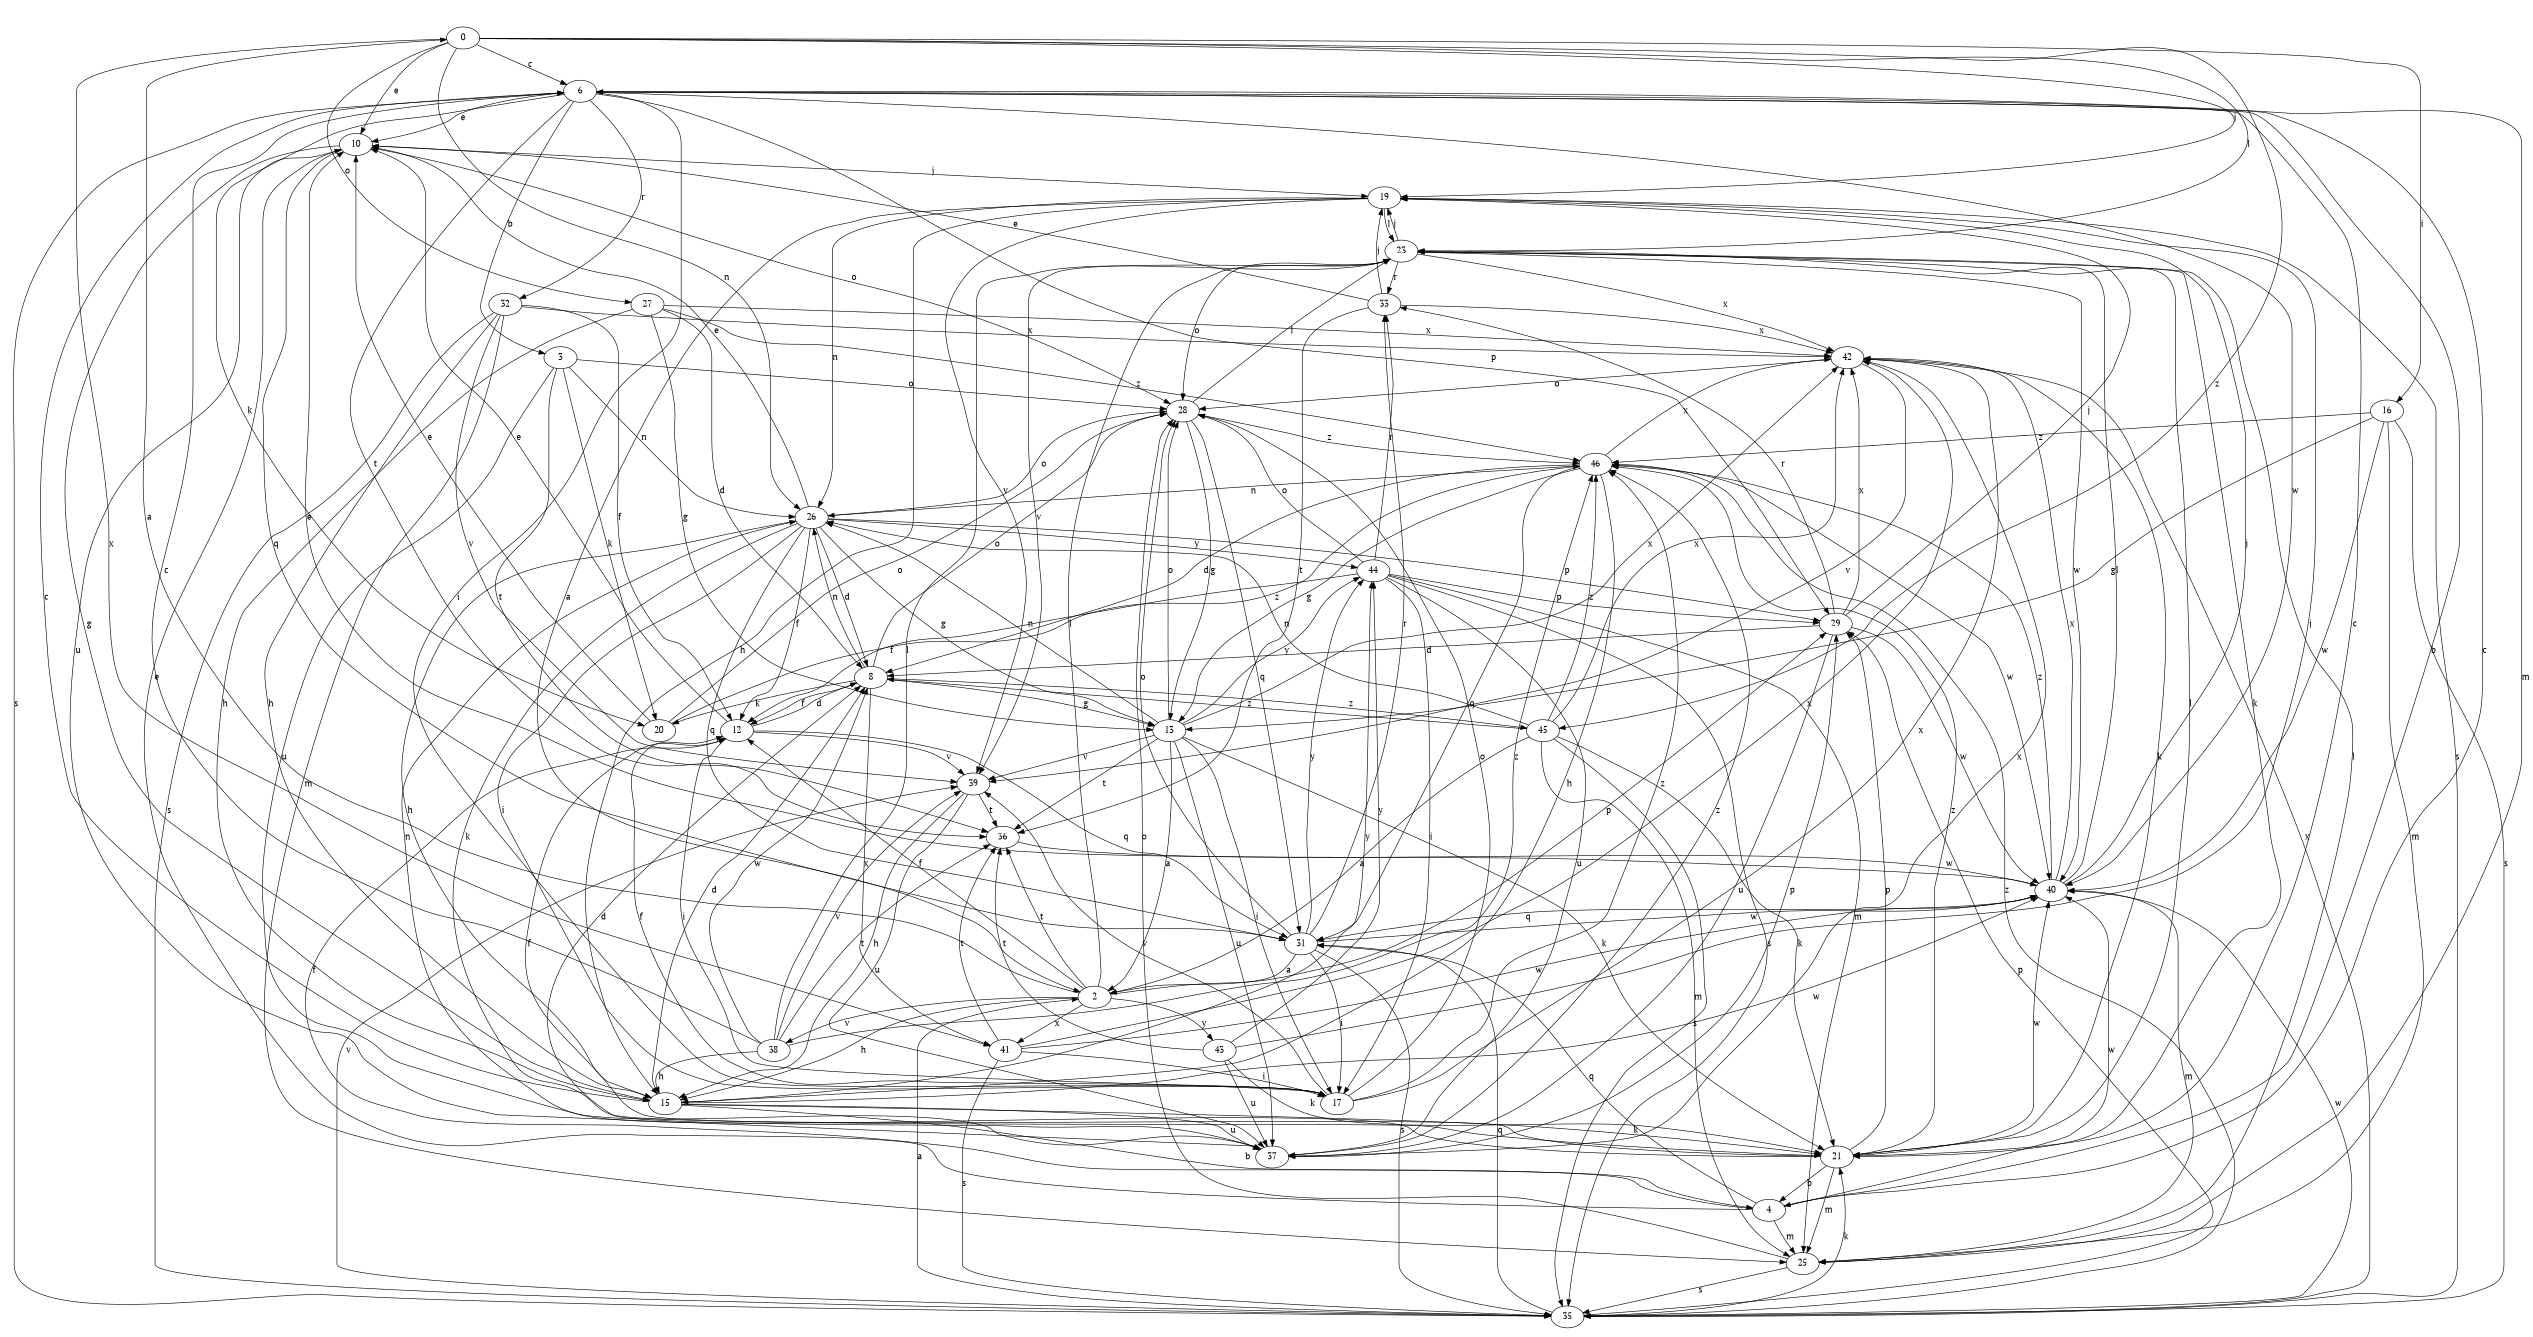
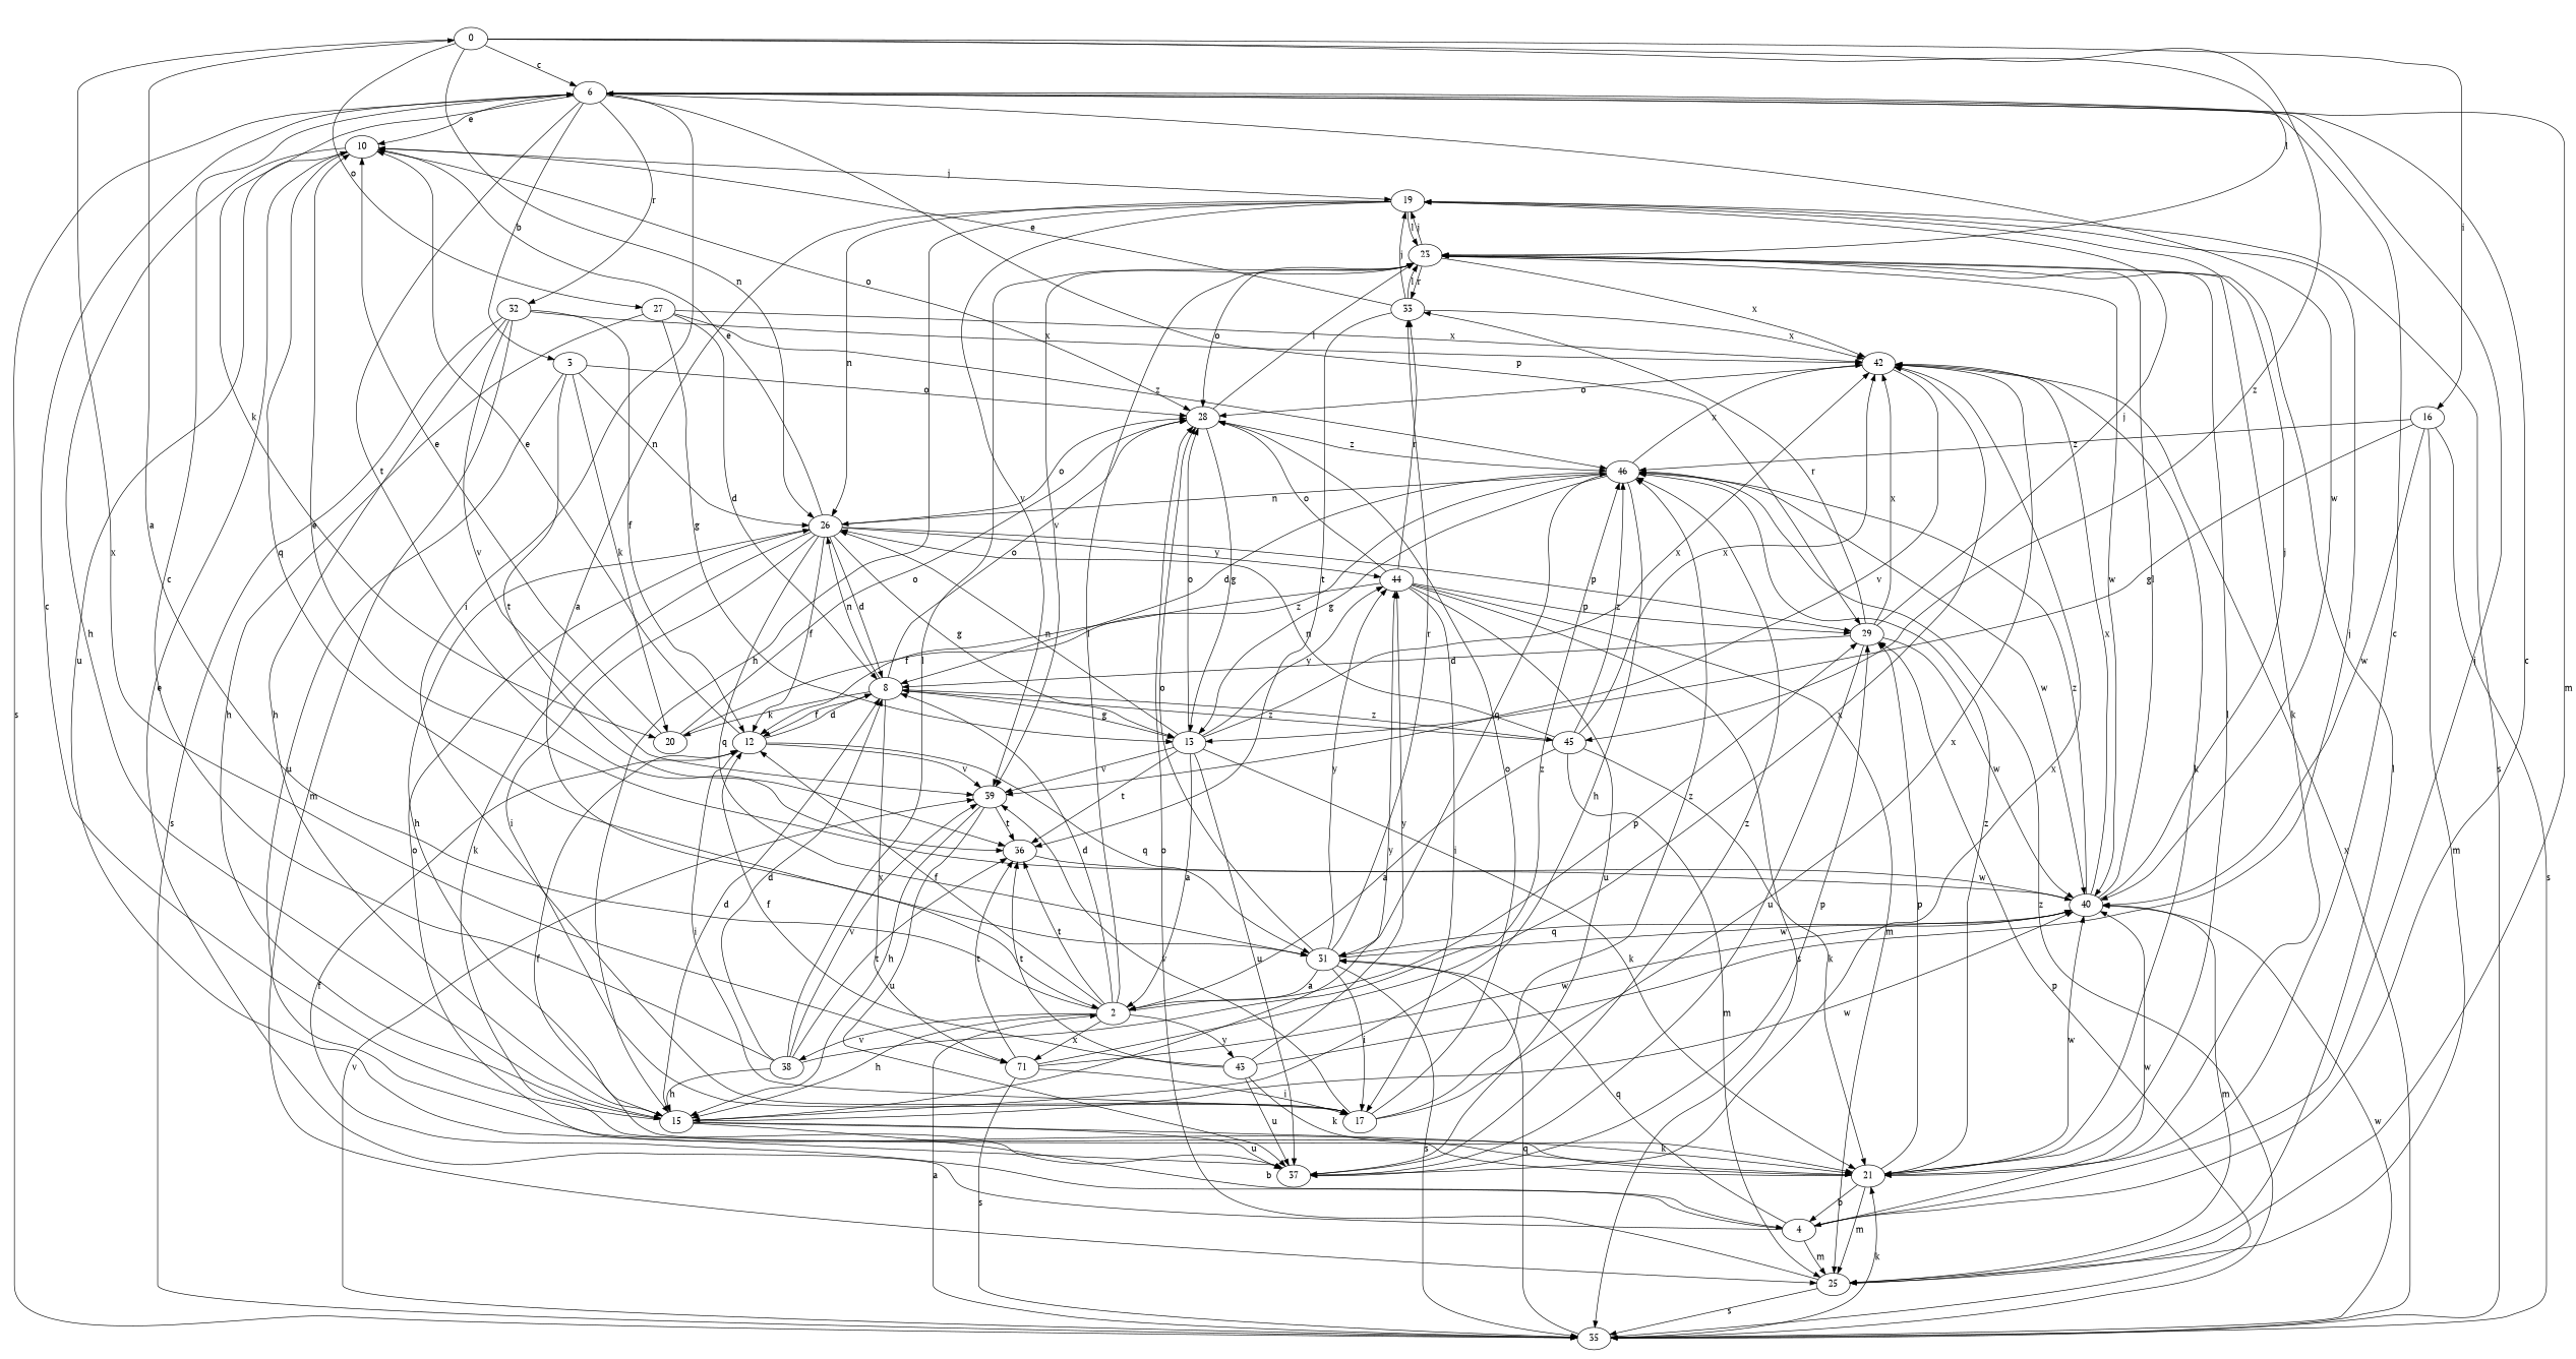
  strict digraph {
    fontname="PT Serif"
    node [fontname="PT Serif"]
    edge [fontname="PT Serif"]
    0
    6
    10
    16
    19
    23
    26
    27
-   41
+   41 [label=71]
    45
    29
    36
    3
    20
    4
    25
    40
    17
    32
    35
    15
    28
    37
    31
    13
    46
    2
    39
    21
    42
    33
    12
    8
    44
    38
    43
    0 -> 6 [label=c]
-   0 -> 10 [label=e]
    0 -> 16 [label=i]
-   0 -> 19 [label=j]
    0 -> 23 [label=l]
    0 -> 26 [label=n]
    0 -> 27 [label=o]
    0 -> 41 [label=x]
    0 -> 45 [label=z]
    6 -> 10 [label=e]
    6 -> 29 [label=p]
    6 -> 36 [label=t]
    6 -> 3 [label=b]
    6 -> 20 [label=k]
-   6 -> 4 [label=b]
+   6 -> 4 [label=j]
    6 -> 25 [label=m]
    6 -> 40 [label=w]
    6 -> 17 [label=i]
    6 -> 32 [label=r]
    6 -> 35 [label=s]
    10 -> 19 [label=j]
-   10 -> 15 [label=g]
+   10 -> 15 [label=h]
    10 -> 28 [label=o]
    10 -> 37 [label=u]
    10 -> 31 [label=q]
    16 -> 25 [label=m]
    16 -> 40 [label=w]
    16 -> 35 [label=s]
    16 -> 13 [label=g]
    16 -> 46 [label=z]
    19 -> 23 [label=l]
    19 -> 26 [label=n]
    19 -> 35 [label=s]
    19 -> 15 [label=h]
    19 -> 2 [label=a]
    19 -> 39 [label=v]
    23 -> 19 [label=j]
    23 -> 40 [label=w]
    23 -> 28 [label=o]
    23 -> 39 [label=v]
    23 -> 21 [label=k]
    23 -> 42 [label=x]
    23 -> 33 [label=r]
    26 -> 10 [label=e]
    26 -> 29 [label=p]
    26 -> 17 [label=i]
    26 -> 15 [label=h]
    26 -> 28 [label=o]
    26 -> 31 [label=q]
    26 -> 13 [label=g]
    26 -> 21 [label=k]
    26 -> 12 [label=f]
    26 -> 8 [label=d]
    26 -> 44 [label=y]
    27 -> 15 [label=h]
    27 -> 13 [label=g]
    27 -> 46 [label=z]
    27 -> 42 [label=x]
    27 -> 8 [label=d]
    41 -> 36 [label=t]
    41 -> 40 [label=w]
    41 -> 17 [label=i]
    41 -> 35 [label=s]
    41 -> 42 [label=x]
    45 -> 26 [label=n]
    45 -> 25 [label=m]
-   45 -> 35 [label=s]
    45 -> 46 [label=z]
    45 -> 2 [label=a]
    45 -> 21 [label=k]
    45 -> 42 [label=x]
    45 -> 8 [label=z]
    29 -> 19 [label=j]
    29 -> 40 [label=w]
    29 -> 37 [label=u]
    29 -> 42 [label=x]
    29 -> 33 [label=r]
    29 -> 8 [label=d]
    36 -> 40 [label=w]
    3 -> 26 [label=n]
    3 -> 36 [label=t]
    3 -> 20 [label=k]
    3 -> 28 [label=o]
    3 -> 37 [label=u]
    20 -> 10 [label=e]
    20 -> 28 [label=o]
    20 -> 46 [label=z]
    4 -> 6 [label=c]
    4 -> 10 [label=e]
    4 -> 25 [label=m]
    4 -> 40 [label=w]
    4 -> 31 [label=q]
    4 -> 12 [label=f]
    25 -> 23 [label=l]
    25 -> 35 [label=s]
    25 -> 28 [label=o]
    40 -> 10 [label=e]
    40 -> 19 [label=j]
    40 -> 23 [label=l]
    40 -> 25 [label=m]
    40 -> 31 [label=q]
    40 -> 46 [label=z]
    40 -> 42 [label=x]
    17 -> 28 [label=o]
    17 -> 46 [label=z]
    17 -> 39 [label=v]
    17 -> 42 [label=x]
-   17 -> 12 [label=f]
+   43 -> 12 [label=f]
    32 -> 25 [label=m]
    32 -> 35 [label=s]
    32 -> 15 [label=h]
    32 -> 39 [label=v]
    32 -> 42 [label=x]
    32 -> 12 [label=f]
    35 -> 29 [label=p]
    35 -> 40 [label=w]
    35 -> 31 [label=q]
    35 -> 46 [label=z]
    35 -> 2 [label=a]
    35 -> 39 [label=v]
    35 -> 21 [label=k]
    35 -> 42 [label=x]
    15 -> 6 [label=c]
    15 -> 4 [label=b]
    15 -> 40 [label=w]
    15 -> 37 [label=u]
    15 -> 21 [label=k]
    15 -> 8 [label=d]
    15 -> 44 [label=y]
    28 -> 23 [label=l]
-   28 -> 31 [label=q]
    28 -> 13 [label=g]
    28 -> 46 [label=z]
    37 -> 29 [label=p]
    37 -> 46 [label=z]
    37 -> 42 [label=x]
-   37 -> 8 [label=d]
+   2 -> 8 [label=d]
    31 -> 40 [label=w]
    31 -> 17 [label=i]
    31 -> 35 [label=s]
    31 -> 28 [label=o]
    31 -> 2 [label=a]
    31 -> 33 [label=r]
    31 -> 44 [label=y]
    13 -> 26 [label=n]
    13 -> 36 [label=t]
-   13 -> 17 [label=i]
    13 -> 28 [label=o]
    13 -> 37 [label=u]
    13 -> 2 [label=a]
    13 -> 39 [label=v]
    13 -> 21 [label=k]
    13 -> 42 [label=x]
    13 -> 44 [label=y]
    46 -> 26 [label=n]
    46 -> 40 [label=w]
    46 -> 15 [label=h]
    46 -> 31 [label=q]
    46 -> 13 [label=g]
    46 -> 42 [label=x]
    46 -> 8 [label=d]
    2 -> 0 [label=a]
    2 -> 23 [label=l]
    2 -> 41 [label=x]
    2 -> 29 [label=p]
    2 -> 36 [label=t]
    2 -> 15 [label=h]
    2 -> 12 [label=f]
    2 -> 38 [label=v]
    2 -> 43 [label=y]
    39 -> 36 [label=t]
    39 -> 15 [label=h]
    39 -> 37 [label=u]
    21 -> 6 [label=c]
    21 -> 23 [label=l]
-   21 -> 26 [label=n]
+   21 -> 26 [label=o]
    21 -> 29 [label=p]
    21 -> 4 [label=b]
    21 -> 25 [label=m]
    21 -> 40 [label=w]
    21 -> 46 [label=z]
    21 -> 12 [label=f]
    42 -> 28 [label=o]
    42 -> 39 [label=v]
    42 -> 21 [label=k]
    33 -> 10 [label=e]
    33 -> 19 [label=j]
+   33 -> 23 [label=l]
    33 -> 36 [label=t]
    33 -> 42 [label=x]
    12 -> 10 [label=e]
    12 -> 17 [label=i]
    12 -> 31 [label=q]
    12 -> 39 [label=v]
    12 -> 8 [label=d]
    8 -> 26 [label=n]
    8 -> 41 [label=x]
    8 -> 45 [label=z]
    8 -> 20 [label=k]
    8 -> 28 [label=o]
    8 -> 13 [label=g]
    8 -> 12 [label=f]
    44 -> 29 [label=p]
    44 -> 25 [label=m]
    44 -> 17 [label=i]
    44 -> 35 [label=s]
    44 -> 28 [label=o]
    44 -> 37 [label=u]
    44 -> 33 [label=r]
    44 -> 12 [label=f]
    38 -> 6 [label=c]
    38 -> 23 [label=l]
    38 -> 36 [label=t]
    38 -> 15 [label=h]
    38 -> 46 [label=z]
    38 -> 39 [label=v]
-   38 -> 8 [label=w]
+   38 -> 8 [label=d]
    43 -> 19 [label=j]
    43 -> 36 [label=t]
    43 -> 37 [label=u]
    43 -> 21 [label=k]
    43 -> 44 [label=y]
  }
